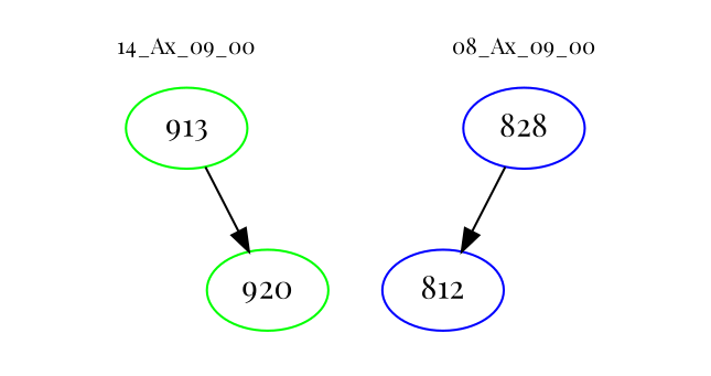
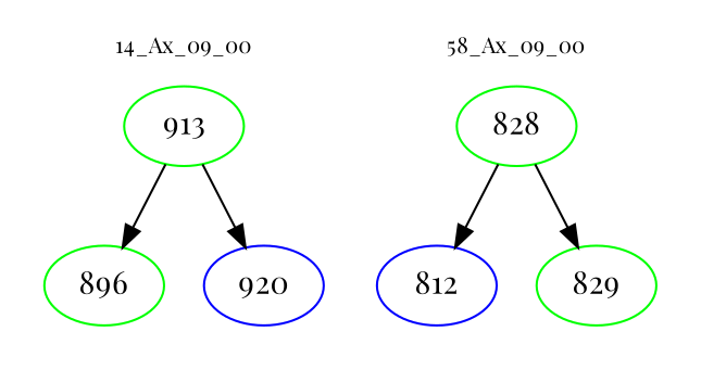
  digraph {
    fontname="Playfair Display"
    node [color=green fontname="Playfair Display"]
    edge [color=black fontname="Playfair Display"]
    n1 [label=913]
-   n3 [label=920]
-   n4 [color=blue label=828]
+   n2 [label=896]
+   n3 [color=blue label=920]
+   n4 [label=828]
    n5 [color=blue label=812]
+   n6 [label=829]
    subgraph cluster_1 {
      color=white
      fontsize=10
      label="14_Ax_09_00"
      n1
+     n2
      n3
    }
    subgraph cluster_2 {
      color=white
      fontsize=10
-     label="08_Ax_09_00"
+     label="58_Ax_09_00"
      n4
      n5
+     n6
    }
+   n1 -> n2
    n1 -> n3
    n4 -> n5
+   n4 -> n6
  }
